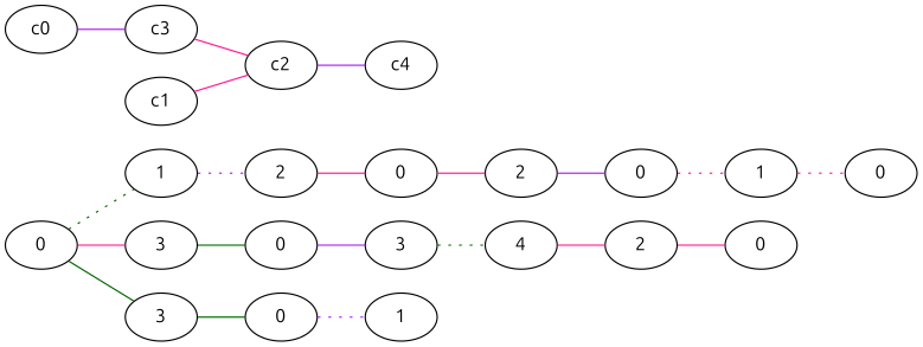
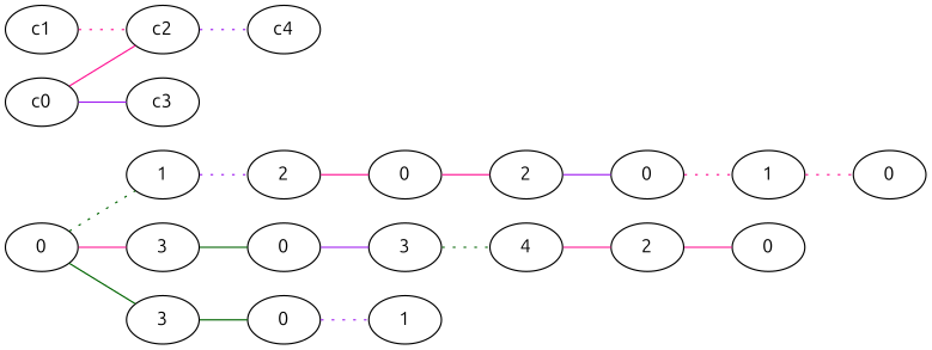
  graph {
    fontname=Ubuntu
    rankdir=LR
    node [fontname=Ubuntu]
    edge [color=deeppink fontname=Ubuntu]
    n1 [label=0]
    n2 [label=1]
    n3 [label=3]
    n4 [label=3]
    n5 [label=2]
    n6 [label=0]
    n7 [label=0]
    n8 [label=0]
    n9 [label=2]
    n10 [label=0]
    n11 [label=1]
    n12 [label=0]
    n13 [label=3]
    n14 [label=4]
    n15 [label=2]
    n16 [label=0]
    n17 [label=1]
    c0
    c2
    c3
    c1
    c4
    n1 -- n2 [color=darkgreen style=dotted]
    n1 -- n3
    n1 -- n4 [color=darkgreen]
    n2 -- n5 [color=purple style=dotted]
    n3 -- n6 [color=darkgreen]
    n4 -- n7 [color=darkgreen]
    n5 -- n8
    n6 -- n13 [color=purple]
    n7 -- n17 [color=purple style=dotted]
    n8 -- n9
    n9 -- n10 [color=purple]
    n10 -- n11 [style=dotted]
    n11 -- n12 [style=dotted]
    n13 -- n14 [color=darkgreen style=dotted]
    n14 -- n15
    n15 -- n16
-   c3 -- c2
+   c0 -- c2
    c0 -- c3 [color=purple]
-   c2 -- c4 [color=purple]
-   c1 -- c2 [style=solid]
+   c2 -- c4 [color=purple style=dotted]
+   c1 -- c2 [style=dotted]
  }
